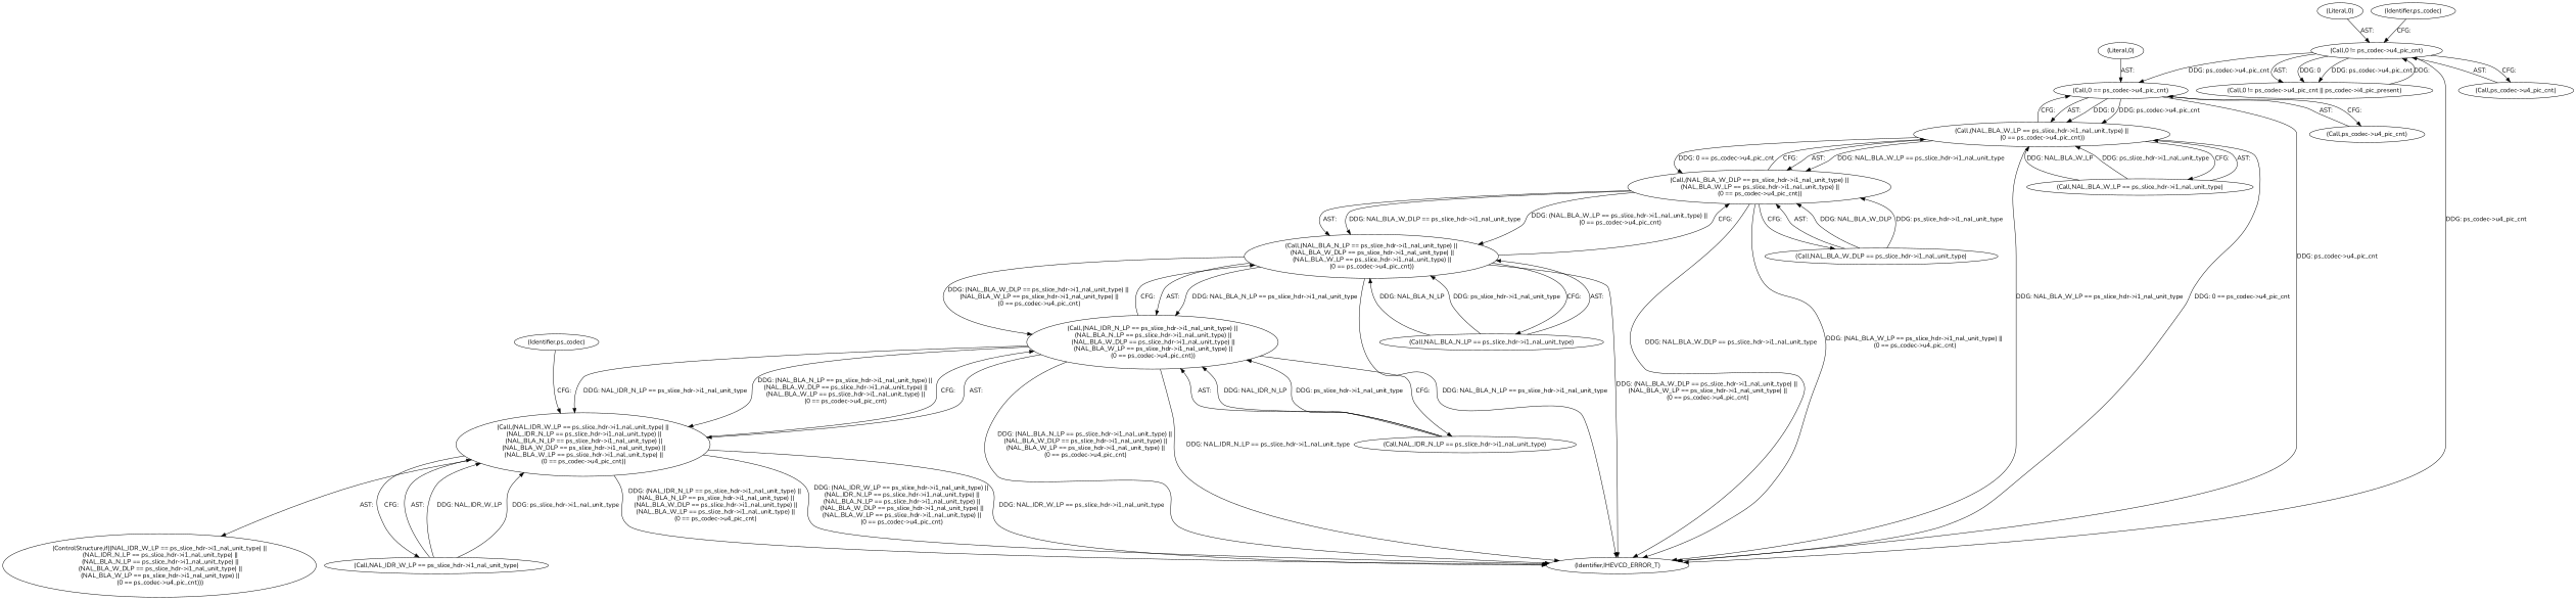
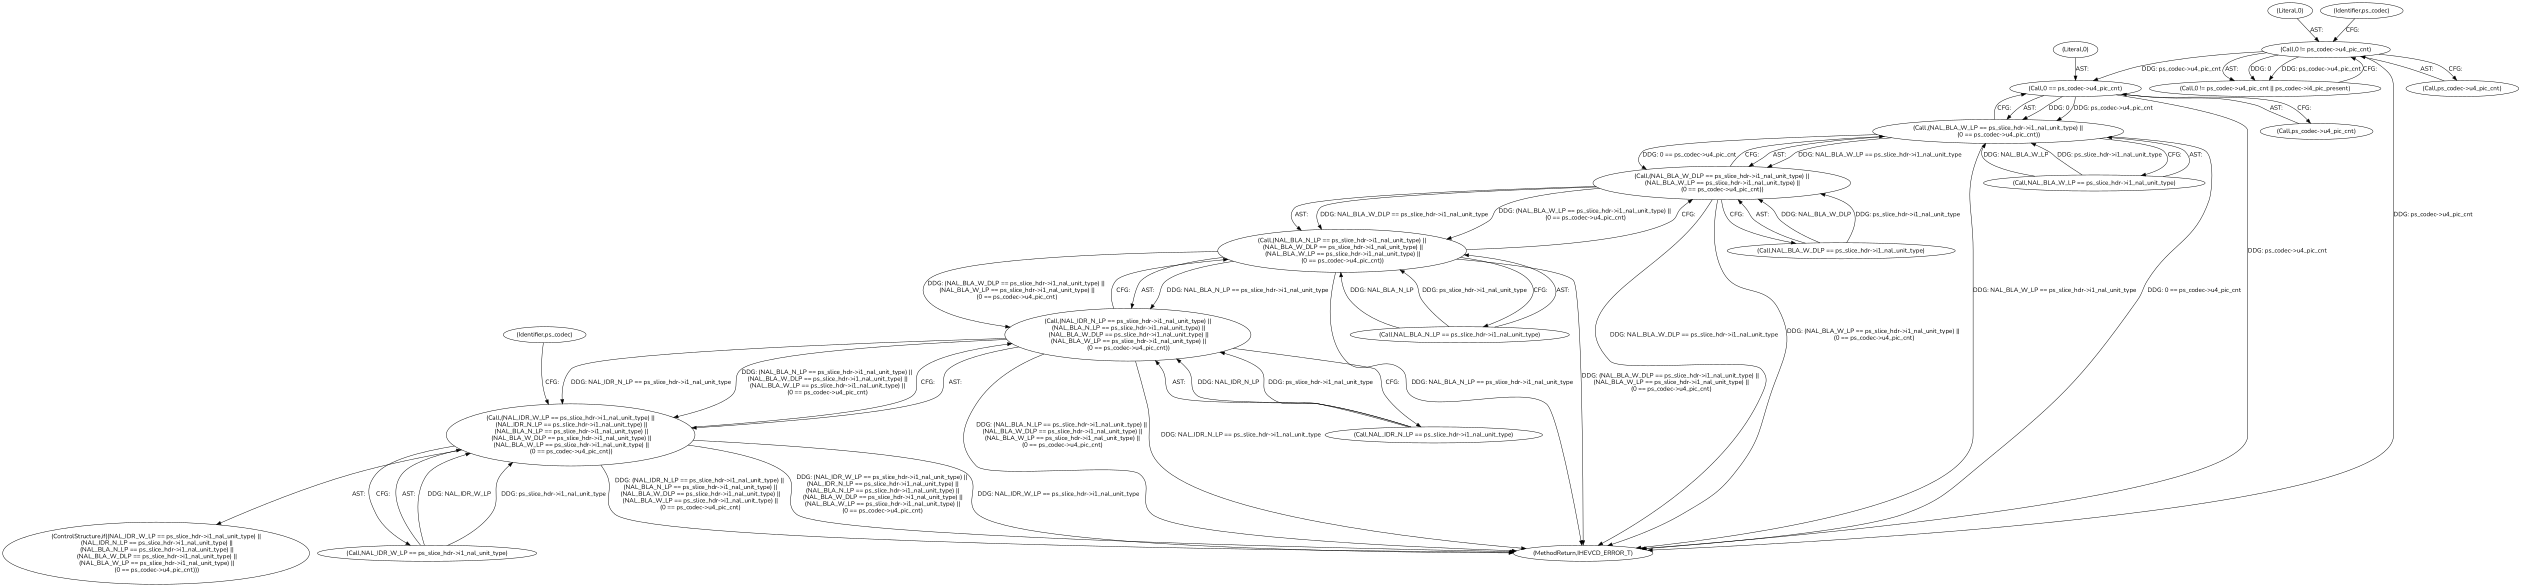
  digraph {
    fontname=Nunito
    node [fontname=Nunito]
    edge [fontname=Nunito]
    n1 [label="(Call,0 == ps_codec->u4_pic_cnt)"]
    n2 [label="(Call,(NAL_BLA_W_LP == ps_slice_hdr->i1_nal_unit_type) ||\n (0 == ps_codec->u4_pic_cnt))"]
-   n3 [label="(Identifier,IHEVCD_ERROR_T)"]
+   n3 [label="(MethodReturn,IHEVCD_ERROR_T)"]
    n4 [label="(Call,ps_codec->u4_pic_cnt)"]
    n5 [label="(Call,(NAL_BLA_W_DLP == ps_slice_hdr->i1_nal_unit_type) ||\n (NAL_BLA_W_LP == ps_slice_hdr->i1_nal_unit_type) ||\n (0 == ps_codec->u4_pic_cnt))"]
    n6 [label="(Call,NAL_BLA_W_LP == ps_slice_hdr->i1_nal_unit_type)"]
    n7 [label="(Call,0 != ps_codec->u4_pic_cnt)"]
    n8 [label="(Call,0 != ps_codec->u4_pic_cnt || ps_codec->i4_pic_present)"]
    n9 [label="(Call,ps_codec->u4_pic_cnt)"]
    n10 [label="(Call,(NAL_BLA_N_LP == ps_slice_hdr->i1_nal_unit_type) ||\n (NAL_BLA_W_DLP == ps_slice_hdr->i1_nal_unit_type) ||\n (NAL_BLA_W_LP == ps_slice_hdr->i1_nal_unit_type) ||\n (0 == ps_codec->u4_pic_cnt))"]
    n11 [label="(Call,NAL_BLA_W_DLP == ps_slice_hdr->i1_nal_unit_type)"]
    n12 [label="(Call,(NAL_IDR_N_LP == ps_slice_hdr->i1_nal_unit_type) ||\n (NAL_BLA_N_LP == ps_slice_hdr->i1_nal_unit_type) ||\n (NAL_BLA_W_DLP == ps_slice_hdr->i1_nal_unit_type) ||\n (NAL_BLA_W_LP == ps_slice_hdr->i1_nal_unit_type) ||\n (0 == ps_codec->u4_pic_cnt))"]
    n13 [label="(Call,NAL_BLA_N_LP == ps_slice_hdr->i1_nal_unit_type)"]
    n14 [label="(Call,(NAL_IDR_W_LP == ps_slice_hdr->i1_nal_unit_type) ||\n (NAL_IDR_N_LP == ps_slice_hdr->i1_nal_unit_type) ||\n (NAL_BLA_N_LP == ps_slice_hdr->i1_nal_unit_type) ||\n (NAL_BLA_W_DLP == ps_slice_hdr->i1_nal_unit_type) ||\n (NAL_BLA_W_LP == ps_slice_hdr->i1_nal_unit_type) ||\n (0 == ps_codec->u4_pic_cnt))"]
    n15 [label="(Call,NAL_IDR_N_LP == ps_slice_hdr->i1_nal_unit_type)"]
    n16 [label="(ControlStructure,if((NAL_IDR_W_LP == ps_slice_hdr->i1_nal_unit_type) ||\n (NAL_IDR_N_LP == ps_slice_hdr->i1_nal_unit_type) ||\n (NAL_BLA_N_LP == ps_slice_hdr->i1_nal_unit_type) ||\n (NAL_BLA_W_DLP == ps_slice_hdr->i1_nal_unit_type) ||\n (NAL_BLA_W_LP == ps_slice_hdr->i1_nal_unit_type) ||\n (0 == ps_codec->u4_pic_cnt)))"]
    n17 [label="(Call,NAL_IDR_W_LP == ps_slice_hdr->i1_nal_unit_type)"]
    n18 [label="(Literal,0)"]
    n19 [label="(Identifier,ps_codec)"]
    n20 [label="(Literal,0)"]
    n21 [label="(Identifier,ps_codec)"]
    n1 -> n2 [label="AST: "]
    n1 -> n2 [label="DDG: 0"]
    n1 -> n2 [label="DDG: ps_codec->u4_pic_cnt"]
    n1 -> n3 [label="DDG: ps_codec->u4_pic_cnt"]
    n1 -> n4 [label="CFG: "]
    n2 -> n1 [label="CFG: "]
    n2 -> n3 [label="DDG: NAL_BLA_W_LP == ps_slice_hdr->i1_nal_unit_type"]
    n2 -> n3 [label="DDG: 0 == ps_codec->u4_pic_cnt"]
    n2 -> n5 [label="AST: "]
    n2 -> n5 [label="DDG: NAL_BLA_W_LP == ps_slice_hdr->i1_nal_unit_type"]
    n2 -> n5 [label="DDG: 0 == ps_codec->u4_pic_cnt"]
    n2 -> n6 [label="CFG: "]
    n4 -> n1 [label="AST: "]
    n5 -> n2 [label="CFG: "]
    n5 -> n3 [label="DDG: NAL_BLA_W_DLP == ps_slice_hdr->i1_nal_unit_type"]
    n5 -> n3 [label="DDG: (NAL_BLA_W_LP == ps_slice_hdr->i1_nal_unit_type) ||\n (0 == ps_codec->u4_pic_cnt)"]
    n5 -> n10 [label="AST: "]
    n5 -> n10 [label="DDG: NAL_BLA_W_DLP == ps_slice_hdr->i1_nal_unit_type"]
    n5 -> n10 [label="DDG: (NAL_BLA_W_LP == ps_slice_hdr->i1_nal_unit_type) ||\n (0 == ps_codec->u4_pic_cnt)"]
    n5 -> n11 [label="CFG: "]
    n6 -> n2 [label="AST: "]
    n6 -> n2 [label="DDG: NAL_BLA_W_LP"]
    n6 -> n2 [label="DDG: ps_slice_hdr->i1_nal_unit_type"]
    n7 -> n1 [label="DDG: ps_codec->u4_pic_cnt"]
    n7 -> n3 [label="DDG: ps_codec->u4_pic_cnt"]
    n7 -> n8 [label="AST: "]
    n7 -> n8 [label="DDG: 0"]
    n7 -> n8 [label="DDG: ps_codec->u4_pic_cnt"]
    n7 -> n9 [label="CFG: "]
-   n8 -> n7 [label="DDG: "]
+   n8 -> n7 [label="CFG: "]
    n9 -> n7 [label="AST: "]
    n10 -> n3 [label="DDG: NAL_BLA_N_LP == ps_slice_hdr->i1_nal_unit_type"]
    n10 -> n3 [label="DDG: (NAL_BLA_W_DLP == ps_slice_hdr->i1_nal_unit_type) ||\n (NAL_BLA_W_LP == ps_slice_hdr->i1_nal_unit_type) ||\n (0 == ps_codec->u4_pic_cnt)"]
    n10 -> n5 [label="CFG: "]
    n10 -> n12 [label="AST: "]
    n10 -> n12 [label="DDG: NAL_BLA_N_LP == ps_slice_hdr->i1_nal_unit_type"]
    n10 -> n12 [label="DDG: (NAL_BLA_W_DLP == ps_slice_hdr->i1_nal_unit_type) ||\n (NAL_BLA_W_LP == ps_slice_hdr->i1_nal_unit_type) ||\n (0 == ps_codec->u4_pic_cnt)"]
    n10 -> n13 [label="CFG: "]
    n11 -> n5 [label="AST: "]
    n11 -> n5 [label="DDG: NAL_BLA_W_DLP"]
    n11 -> n5 [label="DDG: ps_slice_hdr->i1_nal_unit_type"]
    n12 -> n3 [label="DDG: (NAL_BLA_N_LP == ps_slice_hdr->i1_nal_unit_type) ||\n (NAL_BLA_W_DLP == ps_slice_hdr->i1_nal_unit_type) ||\n (NAL_BLA_W_LP == ps_slice_hdr->i1_nal_unit_type) ||\n (0 == ps_codec->u4_pic_cnt)"]
    n12 -> n3 [label="DDG: NAL_IDR_N_LP == ps_slice_hdr->i1_nal_unit_type"]
    n12 -> n10 [label="CFG: "]
    n12 -> n14 [label="AST: "]
    n12 -> n14 [label="DDG: NAL_IDR_N_LP == ps_slice_hdr->i1_nal_unit_type"]
    n12 -> n14 [label="DDG: (NAL_BLA_N_LP == ps_slice_hdr->i1_nal_unit_type) ||\n (NAL_BLA_W_DLP == ps_slice_hdr->i1_nal_unit_type) ||\n (NAL_BLA_W_LP == ps_slice_hdr->i1_nal_unit_type) ||\n (0 == ps_codec->u4_pic_cnt)"]
    n12 -> n15 [label="CFG: "]
    n13 -> n10 [label="AST: "]
    n13 -> n10 [label="DDG: NAL_BLA_N_LP"]
    n13 -> n10 [label="DDG: ps_slice_hdr->i1_nal_unit_type"]
    n14 -> n3 [label="DDG: (NAL_IDR_W_LP == ps_slice_hdr->i1_nal_unit_type) ||\n (NAL_IDR_N_LP == ps_slice_hdr->i1_nal_unit_type) ||\n (NAL_BLA_N_LP == ps_slice_hdr->i1_nal_unit_type) ||\n (NAL_BLA_W_DLP == ps_slice_hdr->i1_nal_unit_type) ||\n (NAL_BLA_W_LP == ps_slice_hdr->i1_nal_unit_type) ||\n (0 == ps_codec->u4_pic_cnt)"]
    n14 -> n3 [label="DDG: NAL_IDR_W_LP == ps_slice_hdr->i1_nal_unit_type"]
    n14 -> n3 [label="DDG: (NAL_IDR_N_LP == ps_slice_hdr->i1_nal_unit_type) ||\n (NAL_BLA_N_LP == ps_slice_hdr->i1_nal_unit_type) ||\n (NAL_BLA_W_DLP == ps_slice_hdr->i1_nal_unit_type) ||\n (NAL_BLA_W_LP == ps_slice_hdr->i1_nal_unit_type) ||\n (0 == ps_codec->u4_pic_cnt)"]
    n14 -> n12 [label="CFG: "]
    n14 -> n16 [label="AST: "]
    n14 -> n17 [label="CFG: "]
    n15 -> n12 [label="AST: "]
    n15 -> n12 [label="DDG: NAL_IDR_N_LP"]
    n15 -> n12 [label="DDG: ps_slice_hdr->i1_nal_unit_type"]
    n17 -> n14 [label="AST: "]
    n17 -> n14 [label="DDG: NAL_IDR_W_LP"]
    n17 -> n14 [label="DDG: ps_slice_hdr->i1_nal_unit_type"]
    n18 -> n1 [label="AST: "]
    n19 -> n14 [label="CFG: "]
    n20 -> n7 [label="AST: "]
    n21 -> n7 [label="CFG: "]
  }
